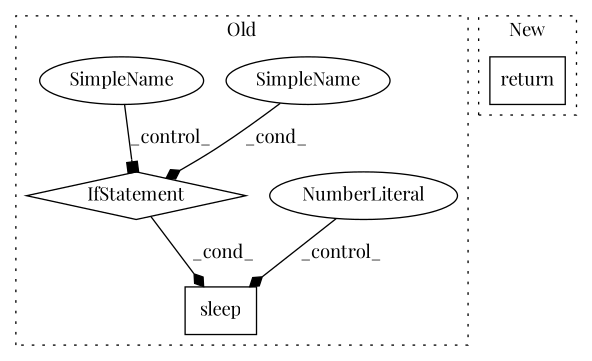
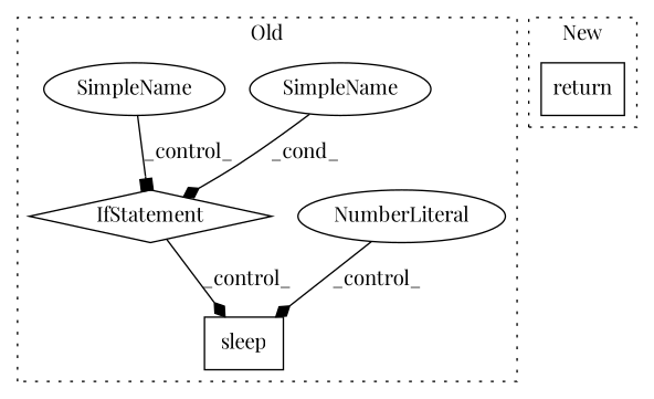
  digraph {
    fontname="Playfair Display"
    node [a=42 fontname="Playfair Display" shape=ellipse]
    edge [arrowhead=diamond fontname="Playfair Display"]
    n1 [a=32 l="6,1" label=sleep s="7654,7664" shape=box]
    n2 [a=34 l=4 label=NumberLiteral s=7660]
    n3 [a=25 l="4,2" label=IfStatement s="7588,7605" shape=diamond]
    n4 [label=SimpleName]
    n5 [l=1 label=SimpleName s=7563]
    n6 [a=41 l=7 label=return s=7959 shape=box]
    subgraph cluster_1 {
      label=Old
      style=dotted
      n1
      n2
      n3
      n4
      n5
    }
    subgraph cluster_2 {
      label=New
      style=dotted
      n6
    }
    n2 -> n1 [label=_control_]
-   n3 -> n1 [label=_cond_]
+   n3 -> n1 [label=_control_]
    n4 -> n3 [label=_cond_]
    n5 -> n3 [arrowhead=box label=_control_]
  }
